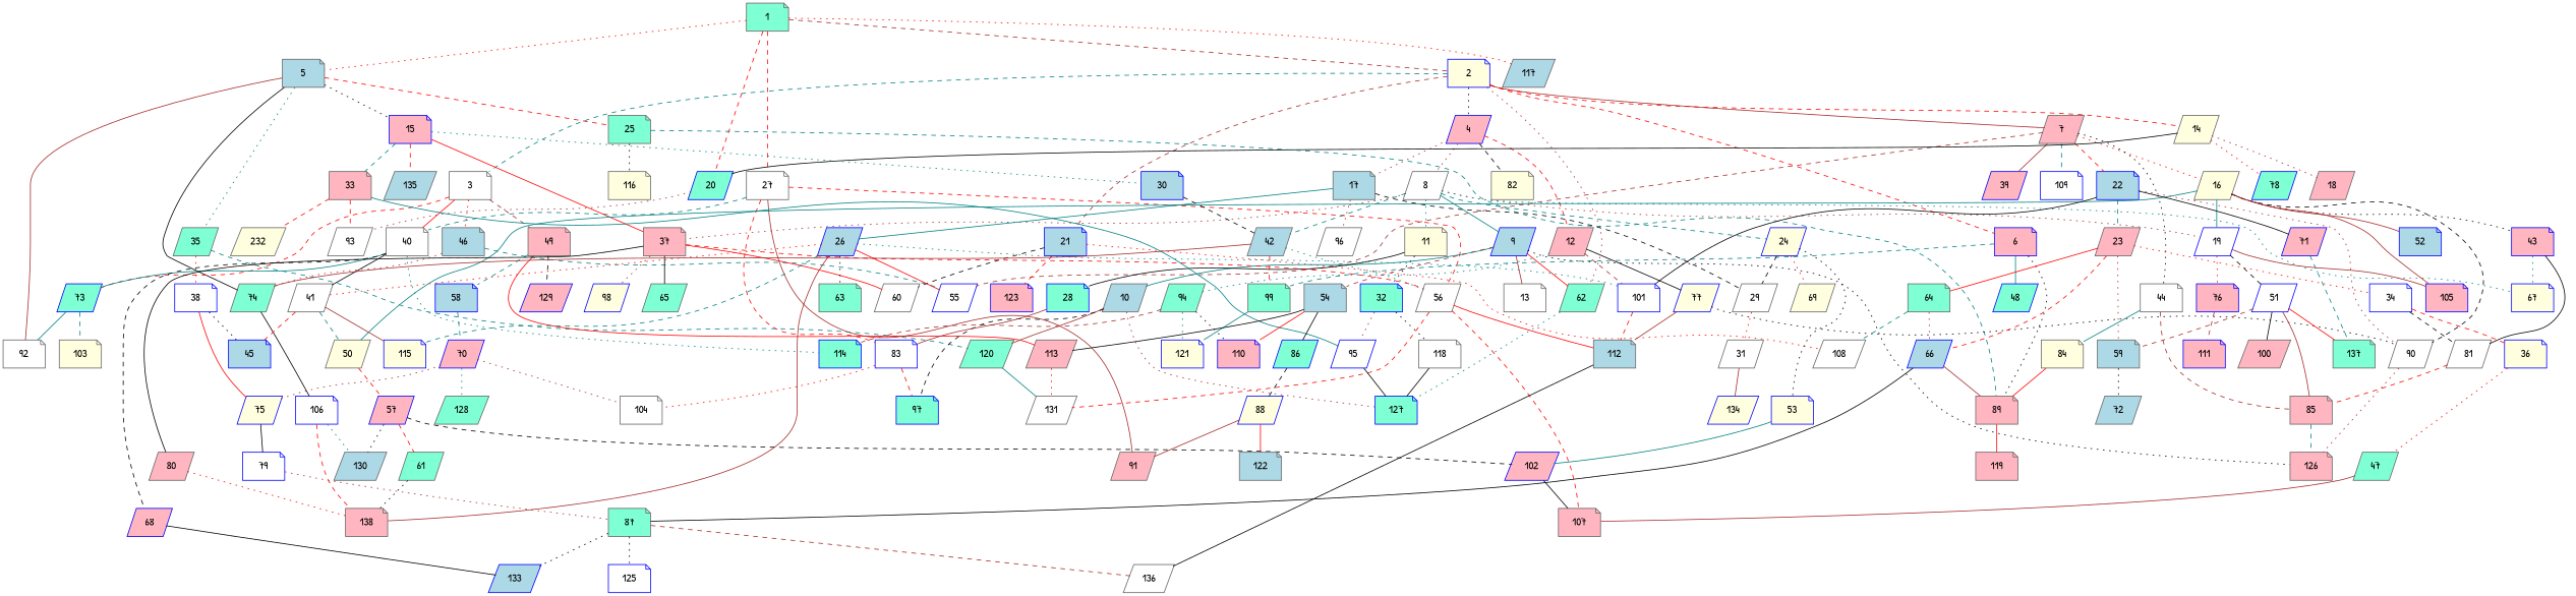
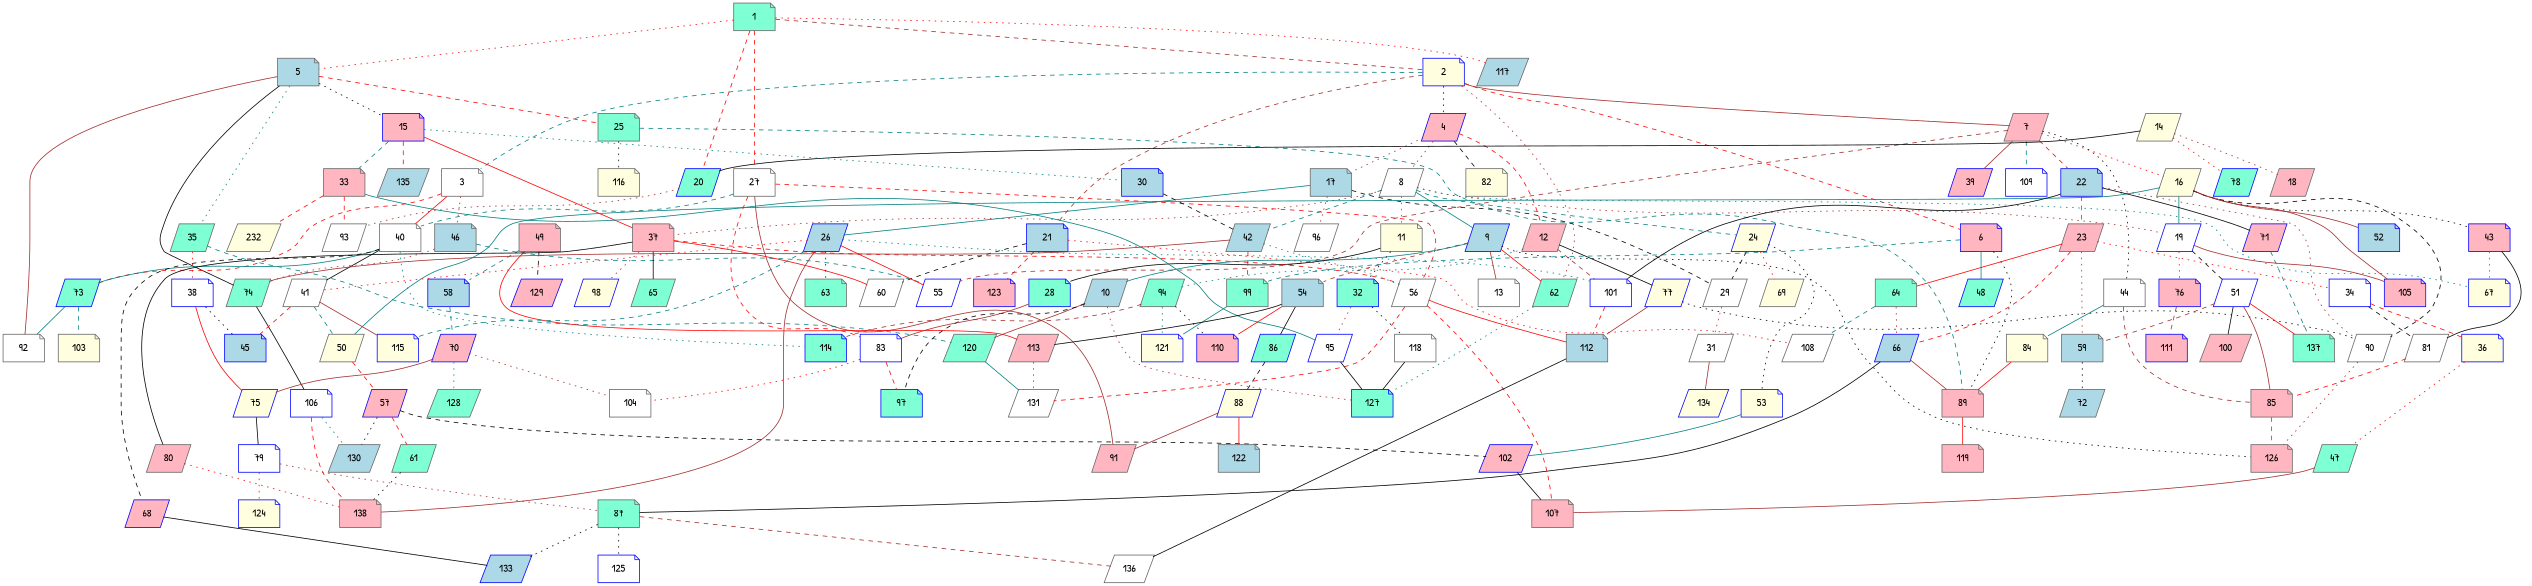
  graph {
    fontname="Patrick Hand"
    node [color=gray40 fillcolor=white fontname="Patrick Hand" shape=note style=filled]
    edge [color=red fontname="Patrick Hand" style=dashed]
    1 [fillcolor=aquamarine]
    2 [color=blue fillcolor=lightyellow]
    5 [fillcolor=lightblue]
    20 [color=blue fillcolor=aquamarine shape=parallelogram]
    27
    117 [fillcolor=lightblue shape=parallelogram]
    3
    4 [color=blue fillcolor=lightpink shape=parallelogram]
    6 [color=blue fillcolor=lightpink]
    7 [fillcolor=lightpink shape=parallelogram]
    14 [fillcolor=lightyellow shape=parallelogram]
    21 [color=blue fillcolor=lightblue]
    62 [fillcolor=aquamarine shape=parallelogram]
    15 [color=blue fillcolor=lightpink]
    25 [fillcolor=aquamarine]
    35 [fillcolor=aquamarine shape=parallelogram]
    74 [fillcolor=aquamarine shape=parallelogram]
    92
    93 [shape=parallelogram]
    40
    56 [shape=parallelogram]
    83 [color=blue]
    91 [fillcolor=lightpink shape=parallelogram]
    46 [fillcolor=lightblue]
    49 [fillcolor=lightpink]
    73 [color=blue fillcolor=aquamarine shape=parallelogram]
    8 [shape=parallelogram]
    12 [fillcolor=lightpink shape=parallelogram]
    17 [fillcolor=lightblue]
    82 [fillcolor=lightyellow]
    48 [color=blue fillcolor=aquamarine shape=parallelogram]
    89 [fillcolor=lightpink]
    99 [fillcolor=aquamarine]
    16 [fillcolor=lightyellow shape=parallelogram]
    22 [color=blue fillcolor=lightblue]
    39 [color=blue fillcolor=lightpink shape=parallelogram]
    44
    55 [color=blue shape=parallelogram]
    109 [color=blue]
    18 [fillcolor=lightpink shape=parallelogram]
    78 [color=blue fillcolor=aquamarine shape=parallelogram]
    60 [shape=parallelogram]
    108 [shape=parallelogram]
    123 [color=blue fillcolor=lightpink]
    127 [color=blue fillcolor=aquamarine]
    41 [shape=parallelogram]
    68 [color=blue fillcolor=lightpink shape=parallelogram]
    114 [color=blue fillcolor=aquamarine]
    58 [color=blue fillcolor=lightblue]
    113 [fillcolor=lightpink shape=parallelogram]
    129 [color=blue fillcolor=lightpink shape=parallelogram]
    103 [fillcolor=lightyellow]
    9 [color=blue fillcolor=lightblue shape=parallelogram]
    11 [fillcolor=lightyellow]
    19 [color=blue shape=parallelogram]
    24 [color=blue fillcolor=lightyellow shape=parallelogram]
    37 [fillcolor=lightpink]
    42 [fillcolor=lightblue shape=parallelogram]
    67 [color=blue fillcolor=lightyellow]
    77 [color=blue fillcolor=lightyellow shape=parallelogram]
    94 [fillcolor=aquamarine shape=parallelogram]
    101 [color=blue]
    26 [color=blue fillcolor=lightblue shape=parallelogram]
    29 [shape=parallelogram]
    96 [shape=parallelogram]
    30 [color=blue fillcolor=lightblue]
    33 [fillcolor=lightpink]
    135 [fillcolor=lightblue shape=parallelogram]
    116 [fillcolor=lightyellow]
    120 [fillcolor=aquamarine shape=parallelogram]
    38 [color=blue]
    106 [color=blue]
    119 [fillcolor=lightpink]
    121 [color=blue fillcolor=lightyellow]
    43 [color=blue fillcolor=lightpink]
    50 [fillcolor=lightyellow shape=parallelogram]
    52 [color=blue fillcolor=lightblue]
    90 [shape=parallelogram]
    105 [color=blue fillcolor=lightpink]
    23 [fillcolor=lightpink shape=parallelogram]
    71 [color=blue fillcolor=lightpink shape=parallelogram]
    84 [fillcolor=lightyellow]
    85 [fillcolor=lightpink]
    10 [fillcolor=lightblue shape=parallelogram]
    13
    54 [fillcolor=lightblue]
    126 [fillcolor=lightpink]
    28 [color=blue fillcolor=aquamarine]
    32 [color=blue fillcolor=aquamarine]
    51 [color=blue shape=parallelogram]
    76 [color=blue fillcolor=lightpink]
    53 [color=blue fillcolor=lightyellow]
    69 [fillcolor=lightyellow shape=parallelogram]
    65 [fillcolor=aquamarine shape=parallelogram]
    80 [fillcolor=lightpink shape=parallelogram]
    98 [color=blue fillcolor=lightyellow shape=parallelogram]
    97 [color=blue fillcolor=aquamarine]
    86 [color=blue fillcolor=aquamarine shape=parallelogram]
    110 [color=blue fillcolor=lightpink]
    131 [shape=parallelogram]
    95 [color=blue shape=parallelogram]
    118
    112 [fillcolor=lightblue]
    n104 [fillcolor=lightyellow label=232 shape=parallelogram]
    81 [shape=parallelogram]
    57 [color=blue fillcolor=lightpink shape=parallelogram]
    63 [fillcolor=aquamarine]
    115 [color=blue fillcolor=lightyellow]
    138 [fillcolor=lightpink]
    31 [shape=parallelogram]
    59 [fillcolor=lightblue]
    100 [fillcolor=lightpink shape=parallelogram]
    137 [fillcolor=aquamarine]
    111 [color=blue fillcolor=lightpink]
    34 [color=blue]
    64 [fillcolor=aquamarine]
    66 [color=blue fillcolor=lightblue shape=parallelogram]
    36 [color=blue fillcolor=lightyellow]
    72 [fillcolor=lightblue shape=parallelogram]
    87 [fillcolor=aquamarine]
    102 [color=blue fillcolor=lightpink shape=parallelogram]
    45 [color=blue fillcolor=lightblue]
    107 [fillcolor=lightpink]
    104
    134 [color=blue fillcolor=lightyellow shape=parallelogram]
    47 [fillcolor=aquamarine shape=parallelogram]
    75 [color=blue fillcolor=lightyellow shape=parallelogram]
    79 [color=blue]
    133 [color=blue fillcolor=lightblue shape=parallelogram]
    70 [color=blue fillcolor=lightpink shape=parallelogram]
    61 [fillcolor=aquamarine shape=parallelogram]
    130 [fillcolor=lightblue shape=parallelogram]
    88 [color=blue fillcolor=lightyellow shape=parallelogram]
    136 [shape=parallelogram]
    128 [fillcolor=aquamarine shape=parallelogram]
    125 [color=blue]
+   124 [color=blue fillcolor=lightyellow]
    122 [fillcolor=lightblue]
    1 -- 2 [color=brown]
    1 -- 5 [style=dotted]
    1 -- 20
    1 -- 27
    1 -- 117 [style=dotted]
    2 -- 3 [color=teal]
    2 -- 4 [color=black style=dotted]
    2 -- 6
    2 -- 7 [color=brown style=solid]
-   2 -- 14
    2 -- 21 [color=brown]
    2 -- 62 [color=brown style=dotted]
    5 -- 15 [color=black style=dotted]
    5 -- 25
    5 -- 35 [color=teal style=dotted]
    5 -- 74 [color=black style=solid]
    5 -- 92 [color=brown style=solid]
    20 -- 93 [color=brown style=dotted]
    27 -- 40 [color=teal]
    27 -- 56
    27 -- 83
    27 -- 91 [color=brown style=solid]
    3 -- 40 [style=solid]
    3 -- 46 [style=dotted]
-   3 -- 49 [color=brown]
    3 -- 73
    4 -- 8 [color=brown style=dotted]
    4 -- 12
    4 -- 17 [color=brown style=dotted]
    4 -- 82 [color=black]
    6 -- 48 [color=teal style=solid]
    6 -- 89 [color=black style=dotted]
    6 -- 99 [color=teal]
    7 -- 16 [style=dotted]
    7 -- 22
    7 -- 39 [color=brown style=solid]
    7 -- 44 [color=black style=dotted]
    7 -- 55 [color=brown]
    7 -- 109 [color=teal]
    14 -- 20 [color=black style=solid]
    14 -- 18 [color=brown style=dotted]
    14 -- 78 [style=dotted]
    21 -- 60 [color=black]
    21 -- 108 [style=dotted]
    21 -- 123
    62 -- 127 [color=teal style=dotted]
    15 -- 37 [style=solid]
    15 -- 30 [color=teal style=dotted]
    15 -- 33 [color=teal]
    15 -- 135
    25 -- 89 [color=teal]
    25 -- 116 [color=black style=dotted]
    35 -- 120 [color=teal]
    35 -- 38 [style=dotted]
    74 -- 106 [color=black style=solid]
    40 -- 73 [color=teal style=solid]
    40 -- 41 [color=black style=solid]
    40 -- 68 [color=black]
    40 -- 114 [color=teal style=dotted]
    56 -- 131
    56 -- 112 [style=solid]
    56 -- 107
    83 -- 97
    83 -- 104 [style=dotted]
    46 -- 74 [color=brown style=dotted]
    46 -- 55 [color=teal]
    49 -- 58 [color=teal]
    49 -- 113 [style=solid]
    49 -- 129 [color=black]
    73 -- 92 [color=teal style=solid]
    73 -- 103 [color=teal]
    8 -- 9 [color=teal style=solid]
    8 -- 11 [color=teal style=dotted]
    8 -- 19 [color=brown style=dotted]
    8 -- 24 [color=teal]
    8 -- 37 [color=brown style=dotted]
    8 -- 42 [color=teal]
    8 -- 67 [color=teal style=dotted]
    12 -- 77 [color=black style=solid]
    12 -- 94 [color=teal style=dotted]
    12 -- 101 [color=brown]
    17 -- 26 [color=teal style=solid]
    17 -- 29 [color=black]
    17 -- 96 [color=brown style=dotted]
    89 -- 119 [style=solid]
    99 -- 121 [color=teal style=solid]
    16 -- 19 [color=teal style=solid]
    16 -- 43 [color=black style=dotted]
    16 -- 50 [color=teal style=solid]
    16 -- 52 [color=brown style=solid]
    16 -- 90 [color=black]
    16 -- 105 [color=brown style=solid]
    22 -- 101 [color=black style=solid]
    22 -- 90 [color=brown style=dotted]
    22 -- 23 [color=teal]
    22 -- 71 [color=black style=solid]
    44 -- 84 [color=teal style=solid]
    44 -- 85 [color=brown]
    41 -- 50 [color=teal]
    41 -- 115 [color=brown style=solid]
    41 -- 45
    68 -- 133 [color=black style=solid]
    58 -- 70 [color=teal]
    113 -- 131 [style=dotted]
    9 -- 62 [style=solid]
    9 -- 10 [color=teal style=solid]
    9 -- 13 [color=brown style=solid]
    9 -- 54 [color=brown]
    9 -- 126 [color=black style=dotted]
    11 -- 28 [color=black style=solid]
    11 -- 32 [color=black style=dotted]
    19 -- 105 [color=brown style=solid]
    19 -- 51 [color=black]
    19 -- 76 [style=dotted]
    24 -- 29 [color=black]
    24 -- 53 [color=black style=dotted]
    24 -- 69 [style=dotted]
    37 -- 56
    37 -- 60 [style=solid]
    37 -- 65 [color=black style=solid]
    37 -- 80 [color=black style=solid]
    37 -- 98 [color=brown style=dotted]
    42 -- 74 [color=brown style=solid]
    42 -- 56 [color=teal style=dotted]
    42 -- 99
    77 -- 90 [color=black style=dotted]
    77 -- 112 [color=brown style=solid]
    94 -- 114 [color=brown]
    94 -- 121 [color=teal style=dotted]
    94 -- 110 [color=black style=dotted]
    101 -- 112
    26 -- 55 [style=solid]
    26 -- 41 [style=dotted]
    26 -- 101 [color=teal style=dotted]
    26 -- 63 [color=black style=dotted]
    26 -- 115 [color=teal]
    26 -- 138 [color=brown style=solid]
    29 -- 31 [style=dotted]
    30 -- 42 [color=black]
    33 -- 93
    33 -- 95 [color=teal style=solid]
    33 -- n104
    120 -- 131 [color=teal style=solid]
    38 -- 45 [color=black style=dotted]
    38 -- 75 [style=solid]
    106 -- 138
    106 -- 130 [color=teal style=dotted]
    43 -- 67 [color=teal style=dotted]
    43 -- 81 [color=black style=solid]
    50 -- 57
    90 -- 126 [color=brown style=dotted]
    23 -- 59 [color=brown style=dotted]
    23 -- 34 [style=dotted]
    23 -- 64 [style=solid]
    23 -- 66
    71 -- 137 [color=teal]
    84 -- 89 [style=solid]
    85 -- 126 [color=teal]
    10 -- 127 [color=brown style=dotted]
    10 -- 120 [color=brown style=solid]
    10 -- 97 [color=black]
    54 -- 113 [color=black style=solid]
    54 -- 86 [color=black style=solid]
    54 -- 110 [style=solid]
    28 -- 83 [color=brown style=solid]
    32 -- 95 [color=brown style=dotted]
    32 -- 118 [color=black style=dotted]
    51 -- 85 [color=brown style=solid]
    51 -- 59 [color=brown]
    51 -- 100 [color=black style=solid]
    51 -- 137 [style=solid]
    76 -- 111 [color=brown]
    53 -- 102 [color=teal style=solid]
    80 -- 138 [style=dotted]
    86 -- 88 [color=black]
    95 -- 127 [color=black style=solid]
    118 -- 127 [color=black style=solid]
    112 -- 136 [color=black style=solid]
    81 -- 85
    57 -- 102 [color=black]
    57 -- 61
    57 -- 130 [color=black style=dotted]
    31 -- 134 [color=brown style=solid]
    59 -- 72 [color=black style=dotted]
    34 -- 81 [color=black]
    34 -- 36
    64 -- 108 [color=teal]
    64 -- 66 [color=brown style=dotted]
    66 -- 89 [color=brown style=solid]
    66 -- 87 [color=black style=solid]
    36 -- 47 [style=dotted]
    87 -- 133 [color=black style=dotted]
    87 -- 136 [color=brown]
    87 -- 125 [color=black style=dotted]
    102 -- 107 [color=black style=solid]
    47 -- 107 [color=brown style=solid]
    75 -- 79 [color=black style=solid]
    79 -- 87 [color=brown style=dotted]
+   79 -- 124 [style=dotted]
    70 -- 104 [color=brown style=dotted]
-   70 -- 75 [color=brown style=dotted]
+   70 -- 75 [color=brown style=solid]
    70 -- 128 [color=teal style=dotted]
    61 -- 138 [color=black style=dotted]
    88 -- 91 [color=brown style=solid]
    88 -- 122 [style=solid]
  }
